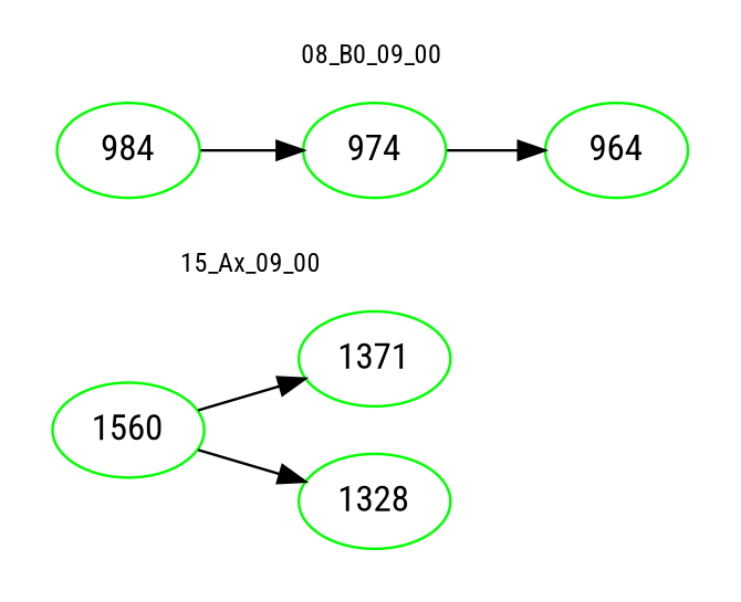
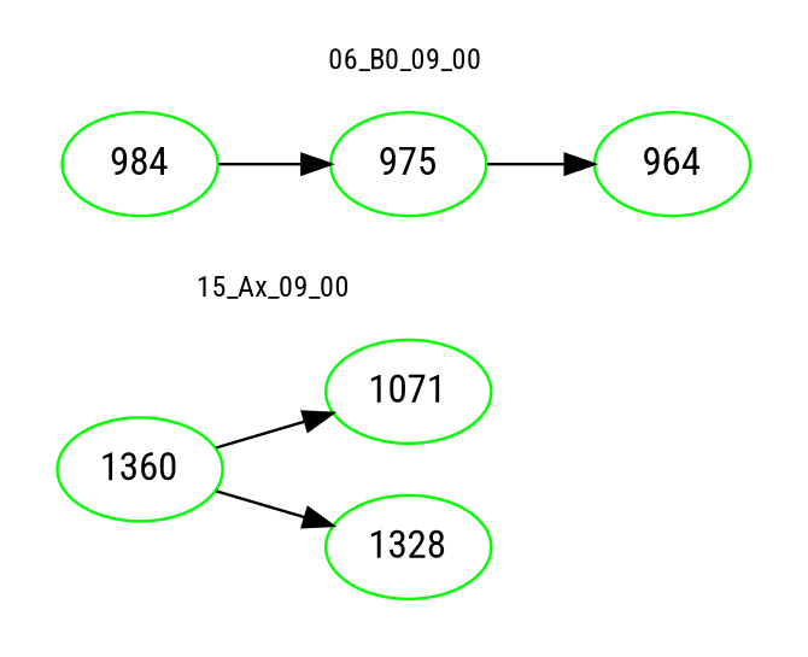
  digraph {
    fontname="Roboto Condensed"
    rankdir=LR
    node [color=green fontname="Roboto Condensed"]
    edge [color=black fontname="Roboto Condensed"]
-   n1 [label=1560]
+   n1 [label=1360]
    n2 [label=1328]
-   n3 [label=1371]
-   n4 [label=974]
+   n3 [label=1071]
+   n4 [label=975]
    n5 [label=964]
    n6 [label=984]
    subgraph cluster_1 {
      color=white
      fontsize=10
      label="15_Ax_09_00"
      n1
      n2
      n3
    }
    subgraph cluster_2 {
      color=white
      fontsize=10
-     label="08_B0_09_00"
+     label="06_B0_09_00"
      n4
      n5
      n6
    }
    n1 -> n2
    n1 -> n3
    n4 -> n5
    n6 -> n4
  }
